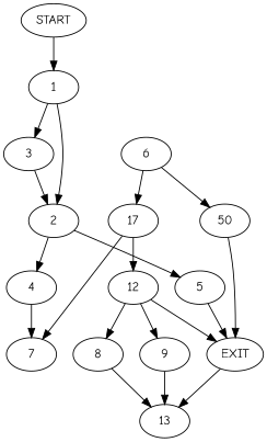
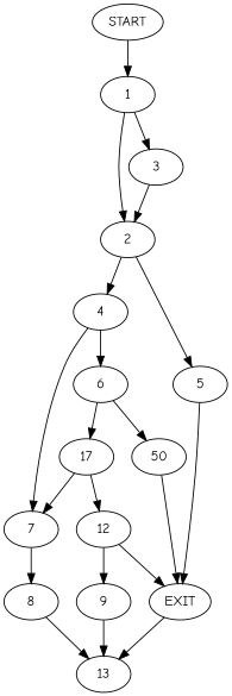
  digraph {
    fontname="Comic Neue"
    node [fontname="Comic Neue"]
    edge [fontname="Comic Neue"]
    n1 [label=START]
    1
    2
    3
    n5 [label=EXIT]
    13
    4
    5
    6
    7
    n11 [label=50]
    n12 [label=17]
    8
    12
    9
    n1 -> 1
    1 -> 2
    1 -> 3
    2 -> 4
    2 -> 5
    3 -> 2
    n5 -> 13
+   4 -> 6
    4 -> 7
    5 -> n5
    6 -> n11
    6 -> n12
-   12 -> 8
+   7 -> 8
    n11 -> n5
    n12 -> 7
    n12 -> 12
    8 -> 13
    12 -> n5
    12 -> 9
    9 -> 13
  }
